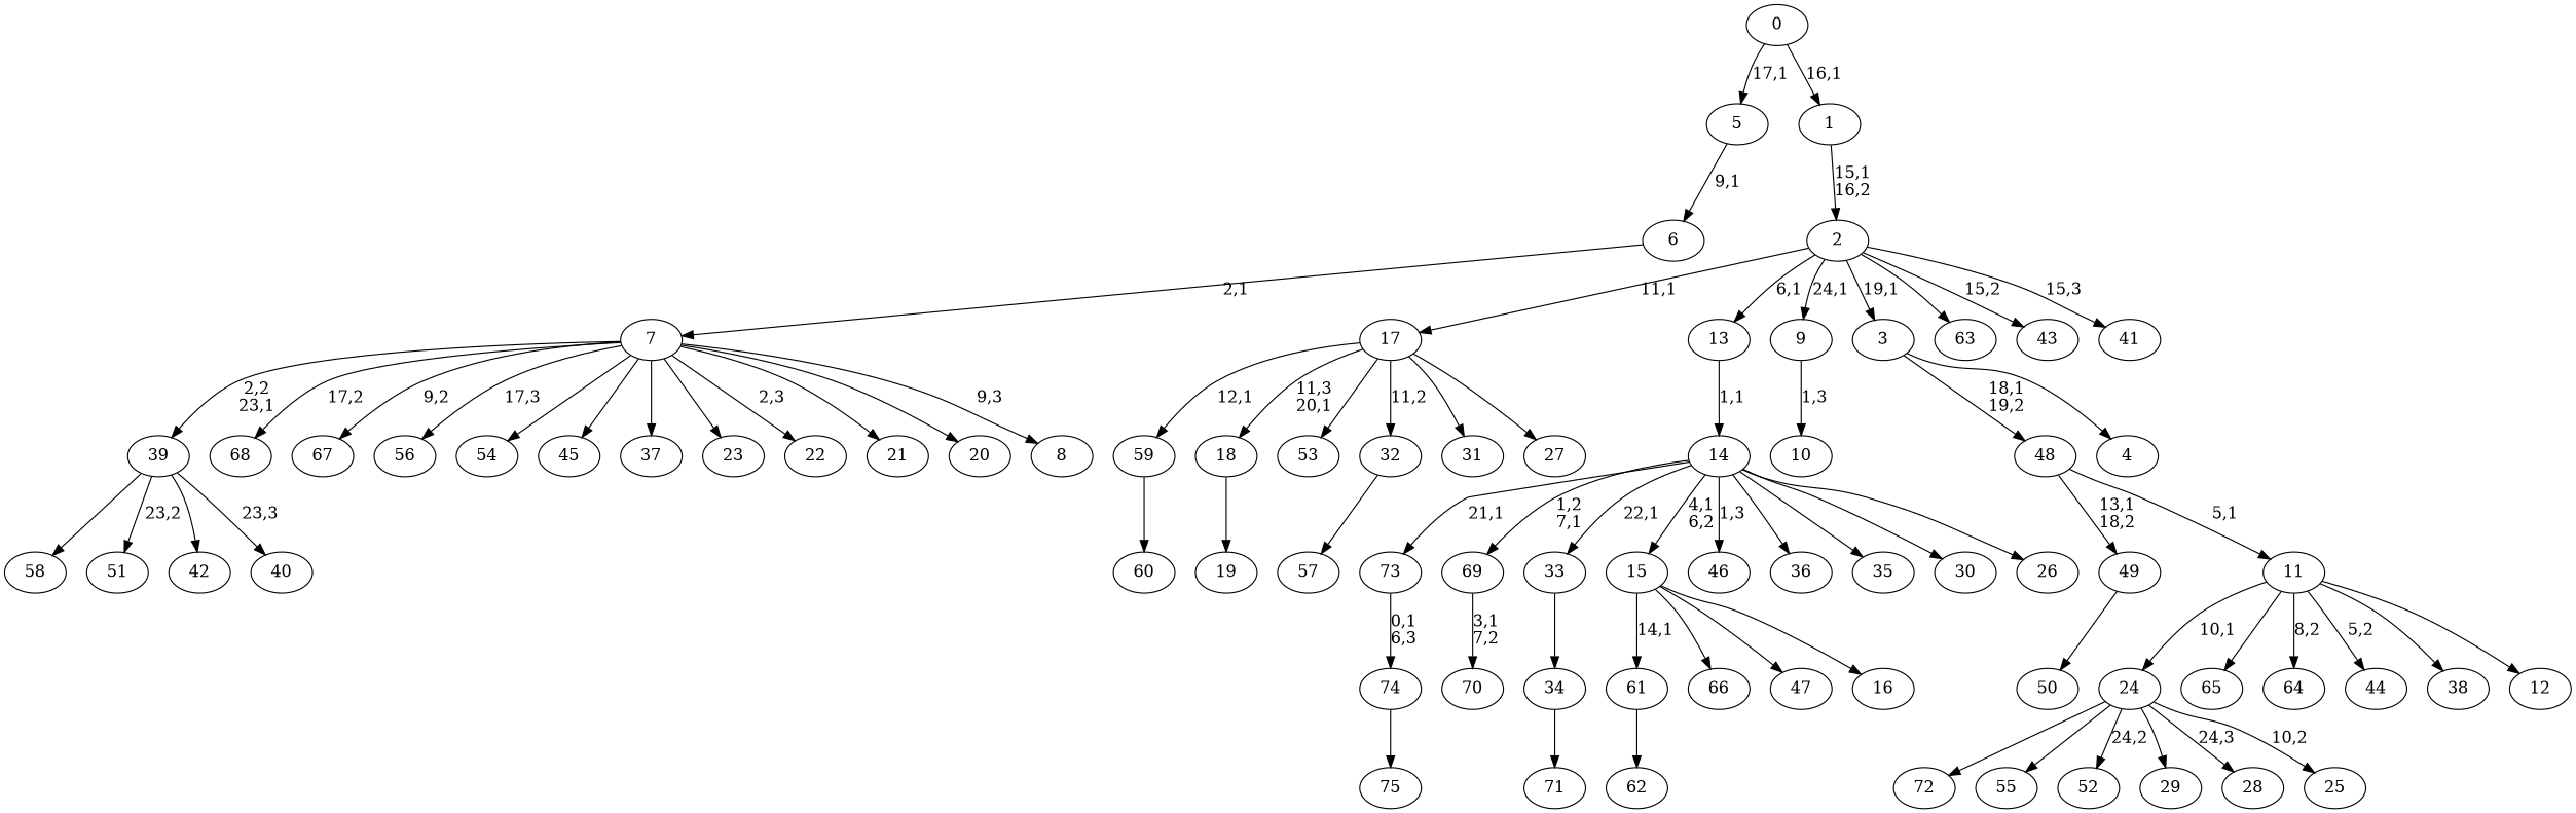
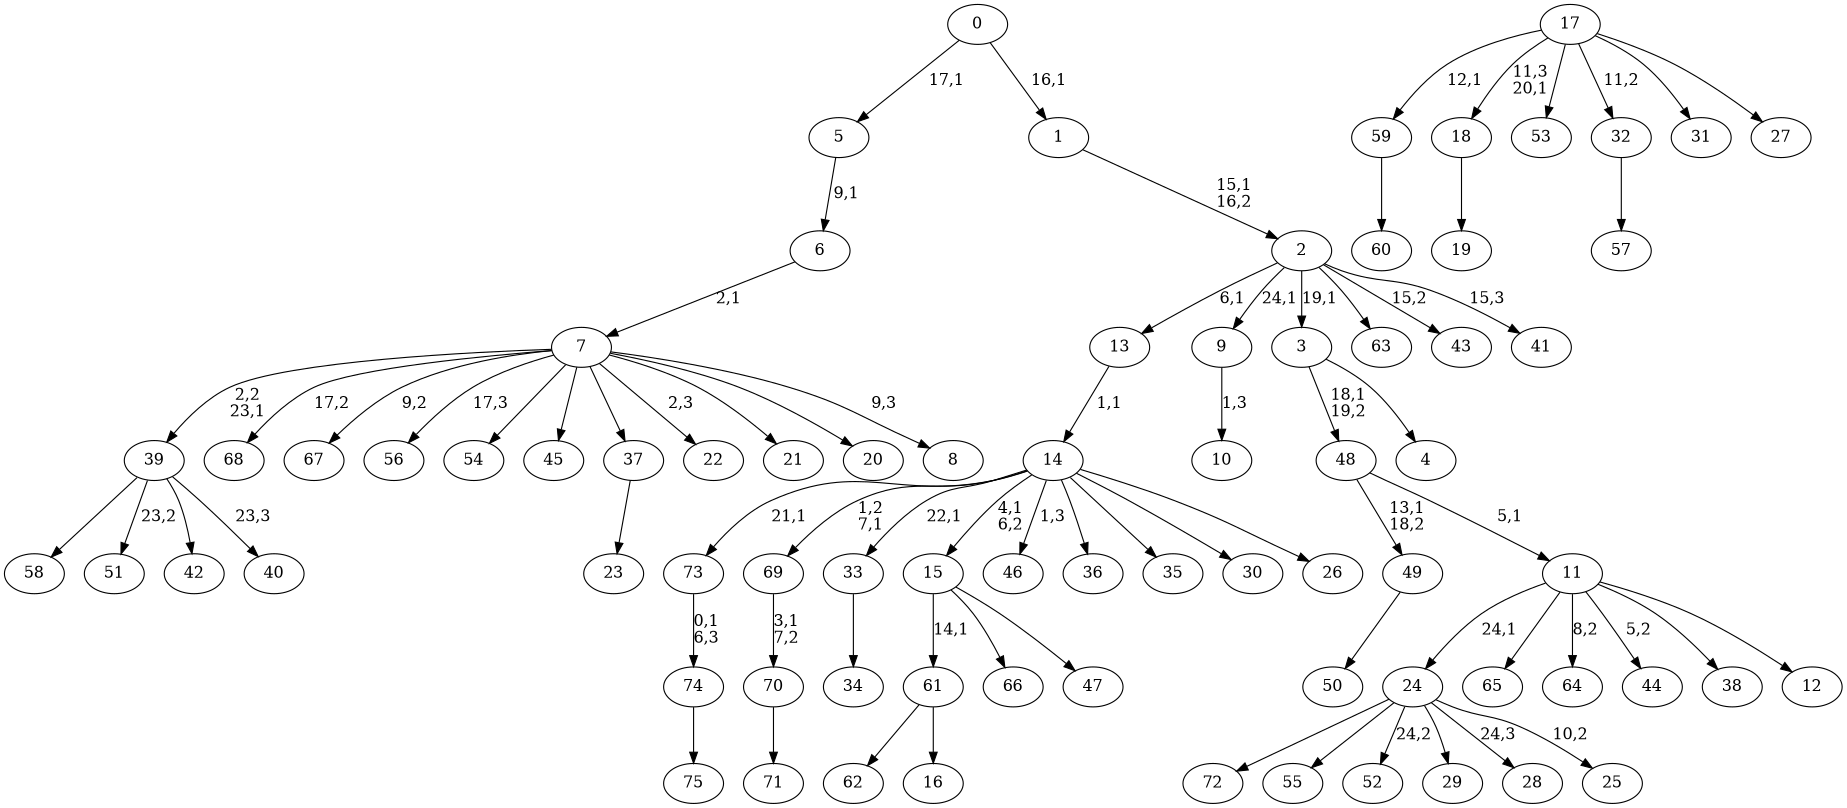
  digraph {
    74
    75
    73
    70
    71
    69
    61
    62
    59
    60
    49
    50
    48
    11
    39
    58
    51
    42
    40
    33
    34
    24
    72
    55
    52
    29
    28
    25
    18
    19
    17
    53
    32
    31
    27
    57
    15
    66
    47
    16
    14
    46
    36
    35
    30
    26
    13
    65
    64
    44
    38
    12
    9
    10
    7
    68
    67
    56
    54
    45
    37
    23
    22
    21
    20
    8
    6
    5
    3
    4
    2
    63
    43
    41
    1
    0
    74 -> 75
    73 -> 74 [label="0,1\n6,3"]
-   34 -> 71
+   70 -> 71
    69 -> 70 [label="3,1\n7,2"]
    61 -> 62
    59 -> 60
    49 -> 50
    48 -> 49 [label="13,1\n18,2"]
    48 -> 11 [label="5,1"]
-   11 -> 24 [label="10,1"]
+   11 -> 24 [label="24,1"]
    11 -> 65
    11 -> 64 [label="8,2"]
    11 -> 44 [label="5,2"]
    11 -> 38
    11 -> 12
    39 -> 58
    39 -> 51 [label="23,2"]
    39 -> 42
    39 -> 40 [label="23,3"]
    33 -> 34
    24 -> 72
    24 -> 55
    24 -> 52 [label="24,2"]
    24 -> 29
    24 -> 28 [label="24,3"]
    24 -> 25 [label="10,2"]
    18 -> 19
    17 -> 59 [label="12,1"]
    17 -> 18 [label="11,3\n20,1"]
    17 -> 53
    17 -> 32 [label="11,2"]
    17 -> 31
    17 -> 27
    32 -> 57
    15 -> 61 [label="14,1"]
    15 -> 66
    15 -> 47
-   15 -> 16
+   61 -> 16
    14 -> 73 [label="21,1"]
    14 -> 69 [label="1,2\n7,1"]
    14 -> 33 [label="22,1"]
    14 -> 15 [label="4,1\n6,2"]
    14 -> 46 [label="1,3"]
    14 -> 36
    14 -> 35
    14 -> 30
    14 -> 26
    13 -> 14 [label="1,1"]
    9 -> 10 [label="1,3"]
    7 -> 39 [label="2,2\n23,1"]
    7 -> 68 [label="17,2"]
    7 -> 67 [label="9,2"]
    7 -> 56 [label="17,3"]
    7 -> 54
    7 -> 45
    7 -> 37
-   7 -> 23
+   37 -> 23
    7 -> 22 [label="2,3"]
    7 -> 21
    7 -> 20
    7 -> 8 [label="9,3"]
    6 -> 7 [label="2,1"]
    5 -> 6 [label="9,1"]
    3 -> 48 [label="18,1\n19,2"]
    3 -> 4
-   2 -> 17 [label="11,1"]
    2 -> 13 [label="6,1"]
    2 -> 9 [label="24,1"]
    2 -> 3 [label="19,1"]
    2 -> 63
    2 -> 43 [label="15,2"]
    2 -> 41 [label="15,3"]
    1 -> 2 [label="15,1\n16,2"]
    0 -> 5 [label="17,1"]
    0 -> 1 [label="16,1"]
  }
